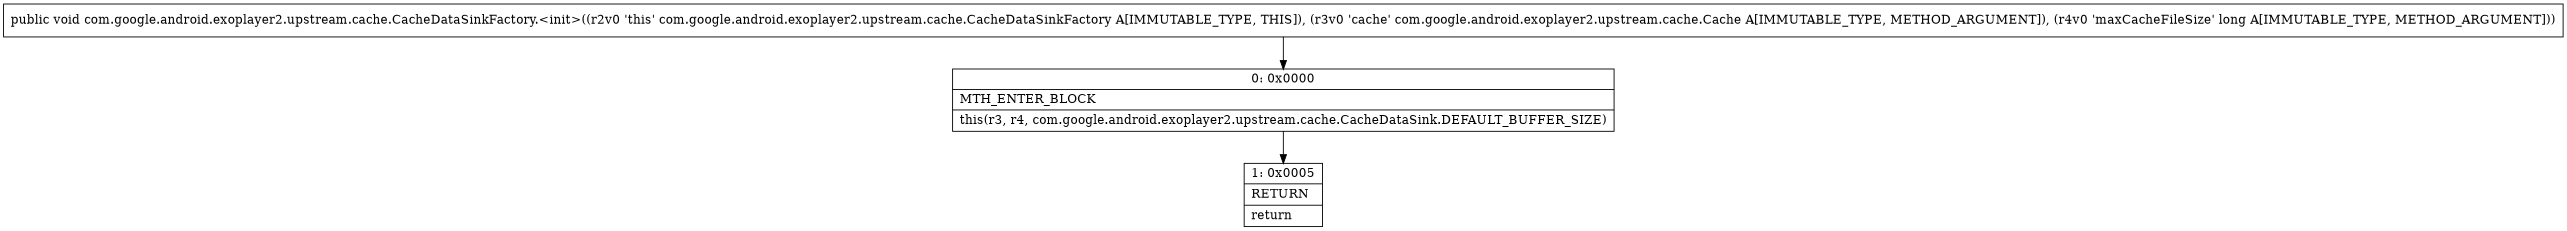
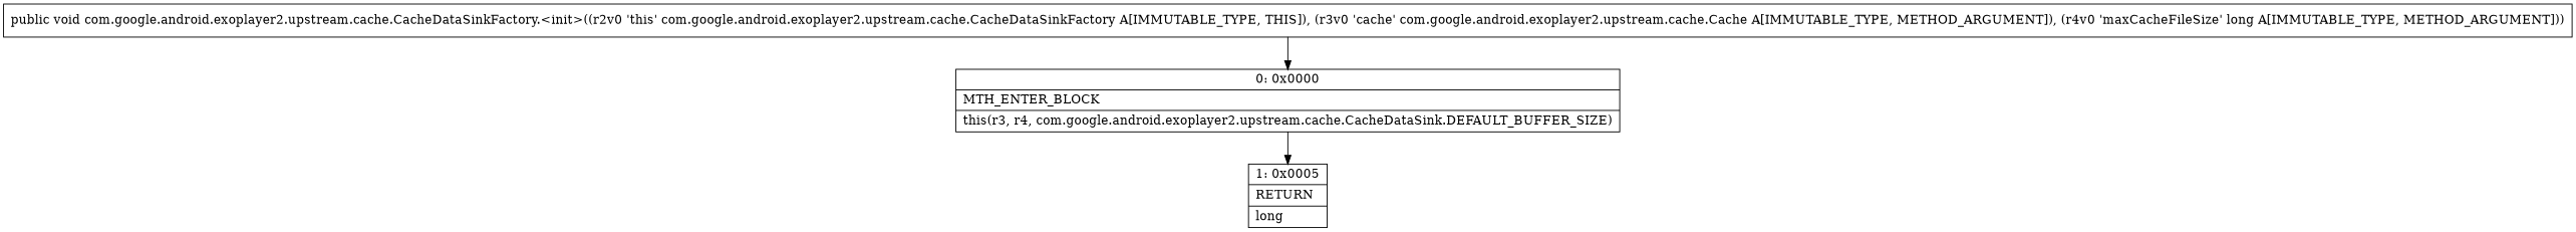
  digraph {
    node [shape=record]
    n1 [label="{0\:\ 0x0000|MTH_ENTER_BLOCK\l|this(r3, r4, com.google.android.exoplayer2.upstream.cache.CacheDataSink.DEFAULT_BUFFER_SIZE)\l}"]
-   n2 [label="{1\:\ 0x0005|RETURN\l|return\l}"]
+   n2 [label="{1\:\ 0x0005|RETURN\l|long\l}"]
    n3 [label="{public void com.google.android.exoplayer2.upstream.cache.CacheDataSinkFactory.\<init\>((r2v0 'this' com.google.android.exoplayer2.upstream.cache.CacheDataSinkFactory A[IMMUTABLE_TYPE, THIS]), (r3v0 'cache' com.google.android.exoplayer2.upstream.cache.Cache A[IMMUTABLE_TYPE, METHOD_ARGUMENT]), (r4v0 'maxCacheFileSize' long A[IMMUTABLE_TYPE, METHOD_ARGUMENT])) }"]
    n1 -> n2
    n3 -> n1
  }
